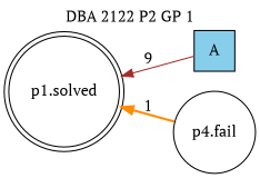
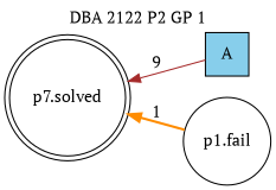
  digraph {
    fontname="PT Serif"
    label=" DBA 2122 P2 GP 1 "
    labelloc=tl
    rankdir=RL
    node [fillcolor=white fontname="PT Serif" style=filled]
    edge [fontname="PT Serif"]
    n1 [fillcolor=skyblue label=A shape=square]
-   n2 [label="p1.solved" shape=doublecircle]
-   n3 [label="p4.fail" shape=circle]
+   n2 [label="p7.solved" shape=doublecircle]
+   n3 [label="p1.fail" shape=circle]
    n1 -> n2 [color=brown label=9 style=solid]
    n3 -> n2 [color=darkorange label=1 style=bold]
  }
